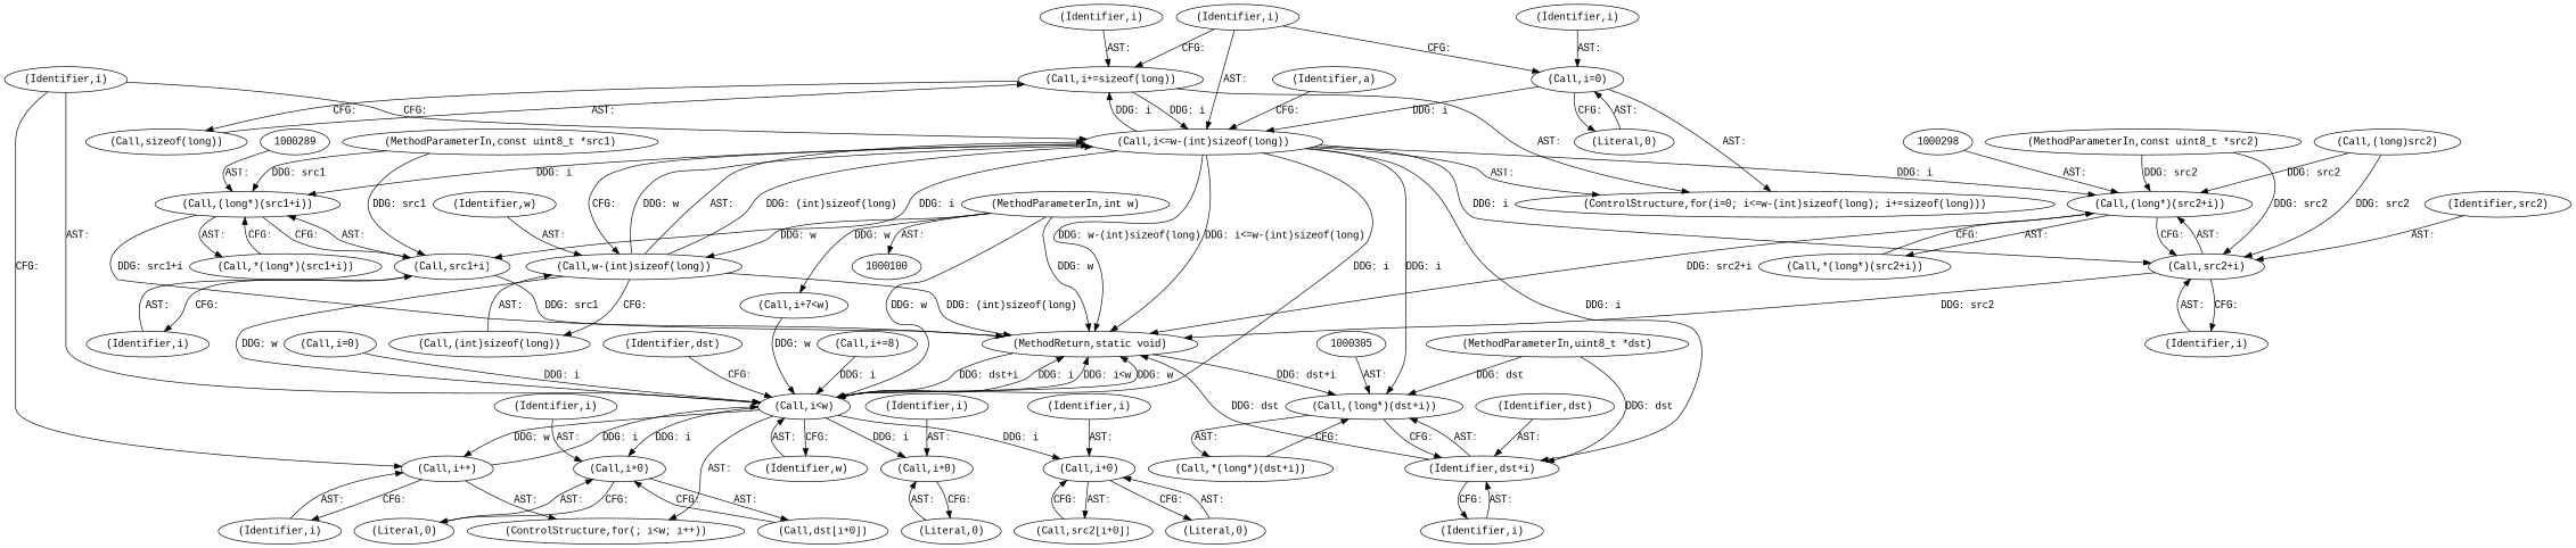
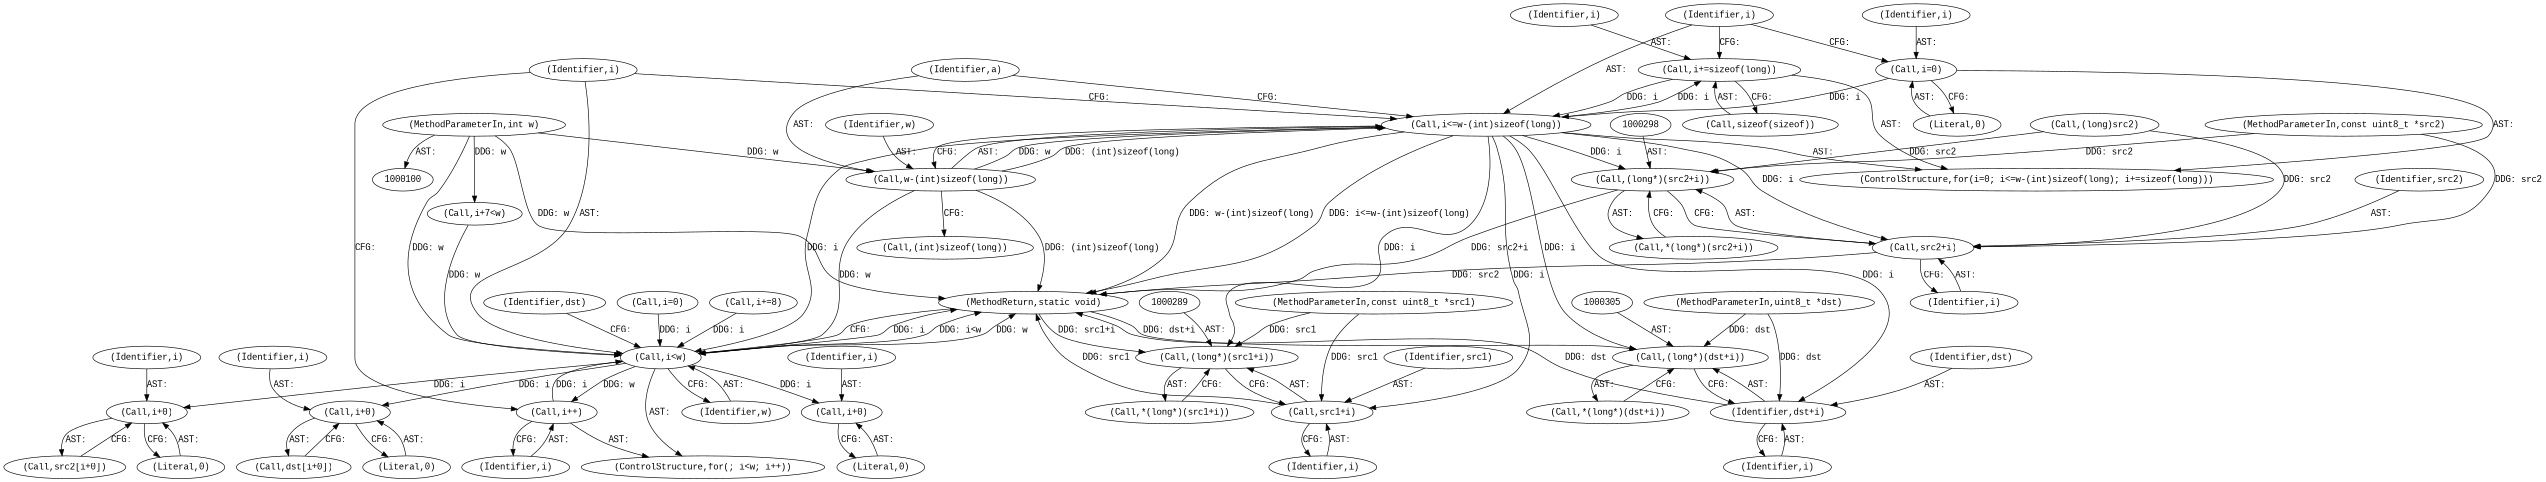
  digraph {
    fontname="Liberation Mono"
    node [fontname="Liberation Mono"]
    edge [fontname="Liberation Mono"]
    n1 [label="(Call,i+=sizeof(long))"]
    n2 [label="(Call,i<=w-(int)sizeof(long))"]
    n3 [label="(ControlStructure,for(i=0; i<=w-(int)sizeof(long); i+=sizeof(long)))"]
-   n4 [label="(Call,sizeof(long))"]
+   n4 [label="(Call,sizeof(sizeof))"]
    n5 [label="(Call,w-(int)sizeof(long))"]
    n6 [label="(Call,(long*)(src1+i))"]
    n7 [label="(Call,src1+i)"]
    n8 [label="(Call,(long*)(src2+i))"]
    n9 [label="(Call,src2+i)"]
    n10 [label="(Call,(long*)(dst+i))"]
    n11 [label="(Identifier,dst+i)"]
    n12 [label="(Call,i<w)"]
    n13 [label="(MethodReturn,static void)"]
    n14 [label="(Call,(int)sizeof(long))"]
    n15 [label="(Call,*(long*)(src1+i))"]
    n16 [label="(Identifier,i)"]
    n17 [label="(Call,*(long*)(src2+i))"]
    n18 [label="(Identifier,i)"]
    n19 [label="(Call,*(long*)(dst+i))"]
    n20 [label="(Identifier,i)"]
    n21 [label="(Call,i++)"]
    n22 [label="(Call,i+0)"]
    n23 [label="(Call,i+0)"]
    n24 [label="(Call,i+0)"]
    n25 [label="(Identifier,w)"]
    n26 [label="(ControlStructure,for(; i<w; i++))"]
    n27 [label="(Call,i=0)"]
    n28 [label="(Literal,0)"]
    n29 [label="(MethodParameterIn,int w)"]
    n30 [label="(Call,i+7<w)"]
    1000100
    n32 [label="(Identifier,i)"]
    n33 [label="(Literal,0)"]
    n34 [label="(Call,dst[i+0])"]
    n35 [label="(Literal,0)"]
    n36 [label="(Call,src2[i+0])"]
    n37 [label="(Literal,0)"]
    n38 [label="(Identifier,i)"]
    n39 [label="(MethodParameterIn,uint8_t *dst)"]
    n40 [label="(Identifier,w)"]
    n41 [label="(Identifier,i)"]
    n42 [label="(Identifier,i)"]
    n43 [label="(Call,(long)src2)"]
    n44 [label="(Identifier,i)"]
    n45 [label="(Identifier,dst)"]
    n46 [label="(Identifier,i)"]
    n47 [label="(Identifier,i)"]
    n48 [label="(Identifier,i)"]
    n49 [label="(Call,i=0)"]
+   n50 [label="(Identifier,src1)"]
    n51 [label="(Identifier,dst)"]
    n52 [label="(Identifier,a)"]
    n53 [label="(MethodParameterIn,const uint8_t *src2)"]
    n54 [label="(Call,i+=8)"]
    n55 [label="(MethodParameterIn,const uint8_t *src1)"]
    n56 [label="(Identifier,src2)"]
    1000289
    1000298
    1000305
    n1 -> n2 [label="DDG: i"]
    n1 -> n3 [label="AST: "]
    n1 -> n4 [label="CFG: "]
    n2 -> n1 [label="DDG: i"]
    n2 -> n3 [label="AST: "]
    n2 -> n5 [label="CFG: "]
    n2 -> n6 [label="DDG: i"]
    n2 -> n7 [label="DDG: i"]
    n2 -> n8 [label="DDG: i"]
    n2 -> n9 [label="DDG: i"]
    n2 -> n10 [label="DDG: i"]
    n2 -> n11 [label="DDG: i"]
    n2 -> n12 [label="DDG: i"]
    n2 -> n13 [label="DDG: w-(int)sizeof(long)"]
    n2 -> n13 [label="DDG: i<=w-(int)sizeof(long)"]
    n4 -> n1 [label="AST: "]
    n5 -> n2 [label="AST: "]
    n5 -> n2 [label="DDG: w"]
    n5 -> n2 [label="DDG: (int)sizeof(long)"]
    n5 -> n12 [label="DDG: w"]
    n5 -> n13 [label="DDG: (int)sizeof(long)"]
    n5 -> n14 [label="CFG: "]
    n6 -> n7 [label="CFG: "]
-   n6 -> n13 [label="DDG: src1+i"]
+   n13 -> n6 [label="DDG: src1+i"]
    n6 -> n15 [label="AST: "]
    n7 -> n6 [label="AST: "]
    n7 -> n13 [label="DDG: src1"]
    n7 -> n16 [label="CFG: "]
    n8 -> n9 [label="CFG: "]
    n8 -> n13 [label="DDG: src2+i"]
    n8 -> n17 [label="AST: "]
    n9 -> n8 [label="AST: "]
    n9 -> n13 [label="DDG: src2"]
    n9 -> n18 [label="CFG: "]
    n10 -> n11 [label="CFG: "]
    n10 -> n19 [label="AST: "]
    n11 -> n10 [label="AST: "]
    n11 -> n13 [label="DDG: dst"]
    n11 -> n20 [label="CFG: "]
    n12 -> n13 [label="DDG: i"]
    n12 -> n13 [label="DDG: i<w"]
    n12 -> n13 [label="DDG: w"]
    n12 -> n21 [label="DDG: w"]
    n12 -> n22 [label="DDG: i"]
    n12 -> n23 [label="DDG: i"]
    n12 -> n24 [label="DDG: i"]
    n12 -> n25 [label="CFG: "]
    n12 -> n26 [label="AST: "]
    n13 -> n10 [label="DDG: dst+i"]
-   n13 -> n12 [label="DDG: dst+i"]
-   n14 -> n5 [label="AST: "]
+   n13 -> n12 [label="CFG: "]
+   n52 -> n5 [label="AST: "]
    n15 -> n6 [label="CFG: "]
    n16 -> n7 [label="AST: "]
    n17 -> n8 [label="CFG: "]
    n18 -> n9 [label="AST: "]
    n19 -> n10 [label="CFG: "]
    n20 -> n11 [label="AST: "]
    n21 -> n12 [label="DDG: i"]
    n21 -> n26 [label="AST: "]
    n21 -> n32 [label="CFG: "]
    n22 -> n33 [label="CFG: "]
    n22 -> n34 [label="AST: "]
    n23 -> n35 [label="CFG: "]
    n24 -> n36 [label="AST: "]
    n24 -> n37 [label="CFG: "]
    n25 -> n12 [label="AST: "]
    n27 -> n2 [label="DDG: i"]
    n27 -> n3 [label="AST: "]
    n27 -> n28 [label="CFG: "]
    n28 -> n27 [label="AST: "]
    n29 -> n5 [label="DDG: w"]
    n29 -> n12 [label="DDG: w"]
    n29 -> n13 [label="DDG: w"]
    n29 -> n30 [label="DDG: w"]
    n29 -> 1000100 [label="AST: "]
    n30 -> n12 [label="DDG: w"]
    n32 -> n21 [label="AST: "]
    n33 -> n22 [label="AST: "]
    n34 -> n22 [label="CFG: "]
    n35 -> n23 [label="AST: "]
    n36 -> n24 [label="CFG: "]
    n37 -> n24 [label="AST: "]
    n38 -> n27 [label="AST: "]
    n39 -> n10 [label="DDG: dst"]
    n39 -> n11 [label="DDG: dst"]
    n40 -> n5 [label="AST: "]
    n41 -> n1 [label="AST: "]
    n42 -> n23 [label="AST: "]
    n43 -> n8 [label="DDG: src2"]
    n43 -> n9 [label="DDG: src2"]
    n44 -> n24 [label="AST: "]
    n45 -> n11 [label="AST: "]
    n46 -> n22 [label="AST: "]
    n47 -> n1 [label="CFG: "]
    n47 -> n2 [label="AST: "]
    n47 -> n27 [label="CFG: "]
    n48 -> n2 [label="CFG: "]
    n48 -> n12 [label="AST: "]
    n48 -> n21 [label="CFG: "]
    n49 -> n12 [label="DDG: i"]
+   n50 -> n7 [label="AST: "]
    n51 -> n12 [label="CFG: "]
    n52 -> n2 [label="CFG: "]
    n53 -> n8 [label="DDG: src2"]
    n53 -> n9 [label="DDG: src2"]
    n54 -> n12 [label="DDG: i"]
    n55 -> n6 [label="DDG: src1"]
    n55 -> n7 [label="DDG: src1"]
    n56 -> n9 [label="AST: "]
    1000289 -> n6 [label="AST: "]
    1000298 -> n8 [label="AST: "]
    1000305 -> n10 [label="AST: "]
  }
